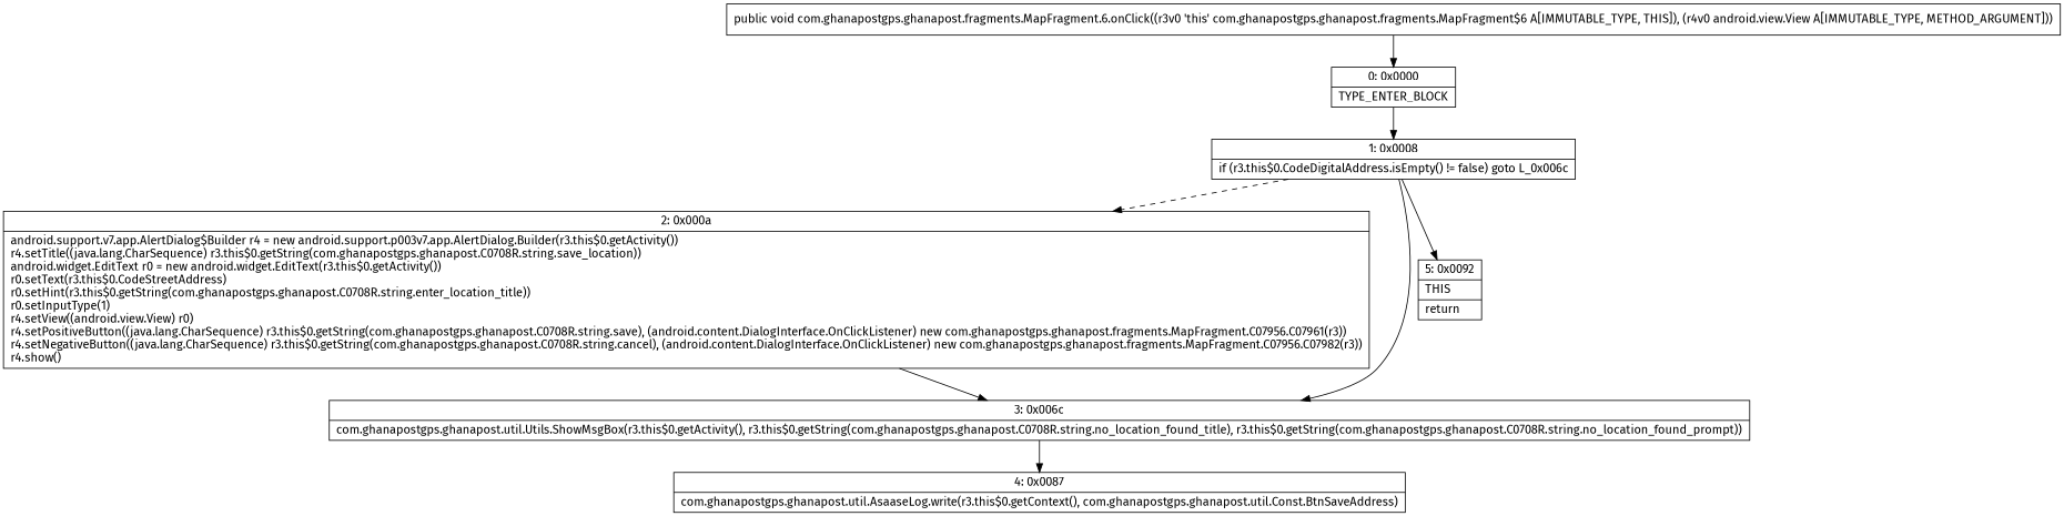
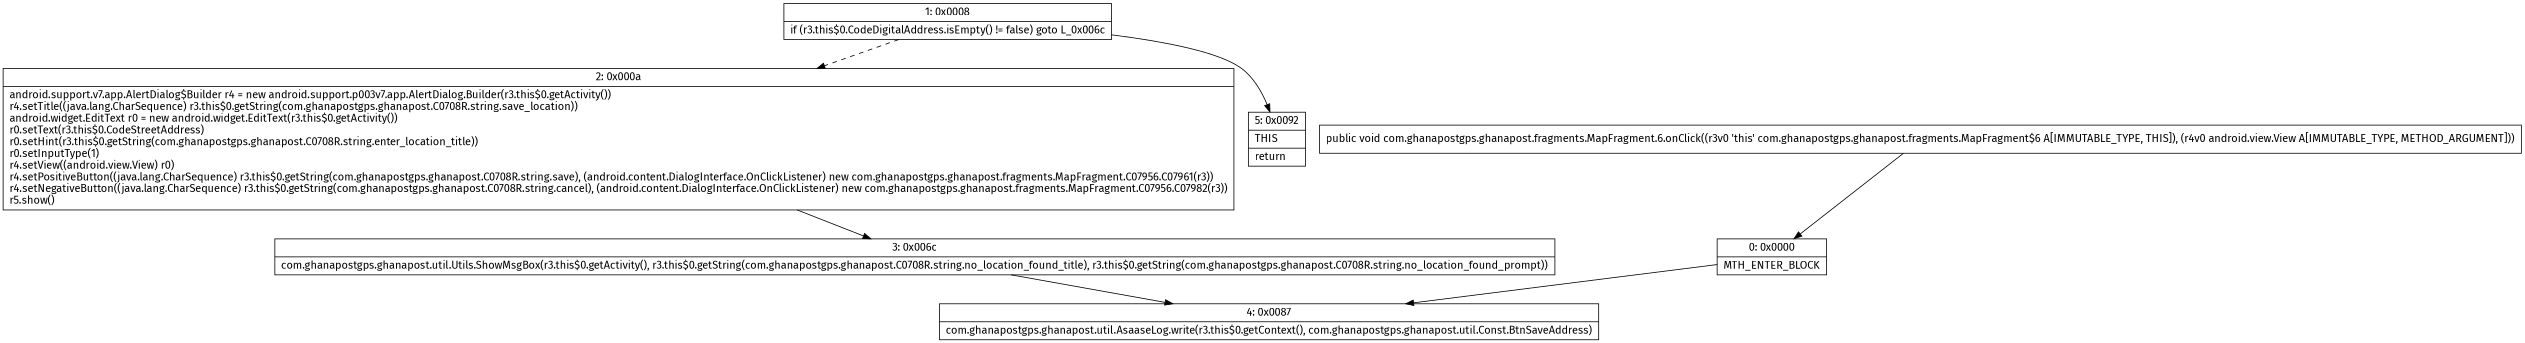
  digraph {
    fontname="Fira Sans"
    node [fontname="Fira Sans" shape=record]
    edge [fontname="Fira Sans"]
-   n1 [label="{0\:\ 0x0000|TYPE_ENTER_BLOCK\l}"]
+   n1 [label="{0\:\ 0x0000|MTH_ENTER_BLOCK\l}"]
    n2 [label="{1\:\ 0x0008|if (r3.this$0.CodeDigitalAddress.isEmpty() != false) goto L_0x006c\l}"]
-   n3 [label="{2\:\ 0x000a|android.support.v7.app.AlertDialog$Builder r4 = new android.support.p003v7.app.AlertDialog.Builder(r3.this$0.getActivity())\lr4.setTitle((java.lang.CharSequence) r3.this$0.getString(com.ghanapostgps.ghanapost.C0708R.string.save_location))\landroid.widget.EditText r0 = new android.widget.EditText(r3.this$0.getActivity())\lr0.setText(r3.this$0.CodeStreetAddress)\lr0.setHint(r3.this$0.getString(com.ghanapostgps.ghanapost.C0708R.string.enter_location_title))\lr0.setInputType(1)\lr4.setView((android.view.View) r0)\lr4.setPositiveButton((java.lang.CharSequence) r3.this$0.getString(com.ghanapostgps.ghanapost.C0708R.string.save), (android.content.DialogInterface.OnClickListener) new com.ghanapostgps.ghanapost.fragments.MapFragment.C07956.C07961(r3))\lr4.setNegativeButton((java.lang.CharSequence) r3.this$0.getString(com.ghanapostgps.ghanapost.C0708R.string.cancel), (android.content.DialogInterface.OnClickListener) new com.ghanapostgps.ghanapost.fragments.MapFragment.C07956.C07982(r3))\lr4.show()\l}"]
+   n3 [label="{2\:\ 0x000a|android.support.v7.app.AlertDialog$Builder r4 = new android.support.p003v7.app.AlertDialog.Builder(r3.this$0.getActivity())\lr4.setTitle((java.lang.CharSequence) r3.this$0.getString(com.ghanapostgps.ghanapost.C0708R.string.save_location))\landroid.widget.EditText r0 = new android.widget.EditText(r3.this$0.getActivity())\lr0.setText(r3.this$0.CodeStreetAddress)\lr0.setHint(r3.this$0.getString(com.ghanapostgps.ghanapost.C0708R.string.enter_location_title))\lr0.setInputType(1)\lr4.setView((android.view.View) r0)\lr4.setPositiveButton((java.lang.CharSequence) r3.this$0.getString(com.ghanapostgps.ghanapost.C0708R.string.save), (android.content.DialogInterface.OnClickListener) new com.ghanapostgps.ghanapost.fragments.MapFragment.C07956.C07961(r3))\lr4.setNegativeButton((java.lang.CharSequence) r3.this$0.getString(com.ghanapostgps.ghanapost.C0708R.string.cancel), (android.content.DialogInterface.OnClickListener) new com.ghanapostgps.ghanapost.fragments.MapFragment.C07956.C07982(r3))\lr5.show()\l}"]
    n4 [label="{3\:\ 0x006c|com.ghanapostgps.ghanapost.util.Utils.ShowMsgBox(r3.this$0.getActivity(), r3.this$0.getString(com.ghanapostgps.ghanapost.C0708R.string.no_location_found_title), r3.this$0.getString(com.ghanapostgps.ghanapost.C0708R.string.no_location_found_prompt))\l}"]
    n5 [label="{5\:\ 0x0092|THIS\l|return\l}"]
    n6 [label="{4\:\ 0x0087|com.ghanapostgps.ghanapost.util.AsaaseLog.write(r3.this$0.getContext(), com.ghanapostgps.ghanapost.util.Const.BtnSaveAddress)\l}"]
    n7 [label="{public void com.ghanapostgps.ghanapost.fragments.MapFragment.6.onClick((r3v0 'this' com.ghanapostgps.ghanapost.fragments.MapFragment$6 A[IMMUTABLE_TYPE, THIS]), (r4v0 android.view.View A[IMMUTABLE_TYPE, METHOD_ARGUMENT])) }"]
-   n1 -> n2
+   n1 -> n6
    n2 -> n3 [style=dashed]
-   n2 -> n4
    n2 -> n5
    n3 -> n4
    n4 -> n6
    n7 -> n1
  }
